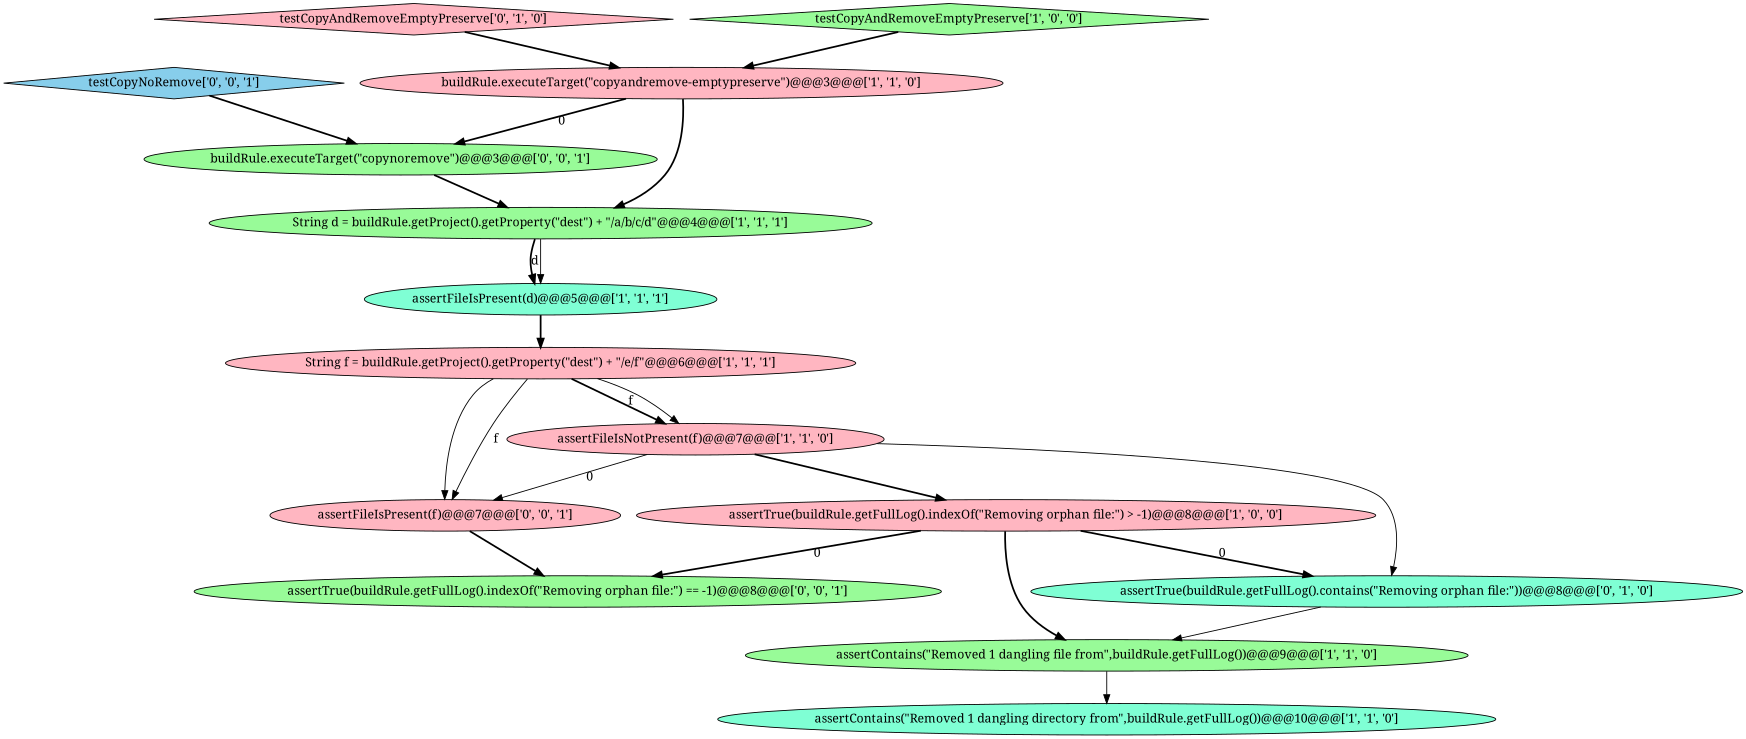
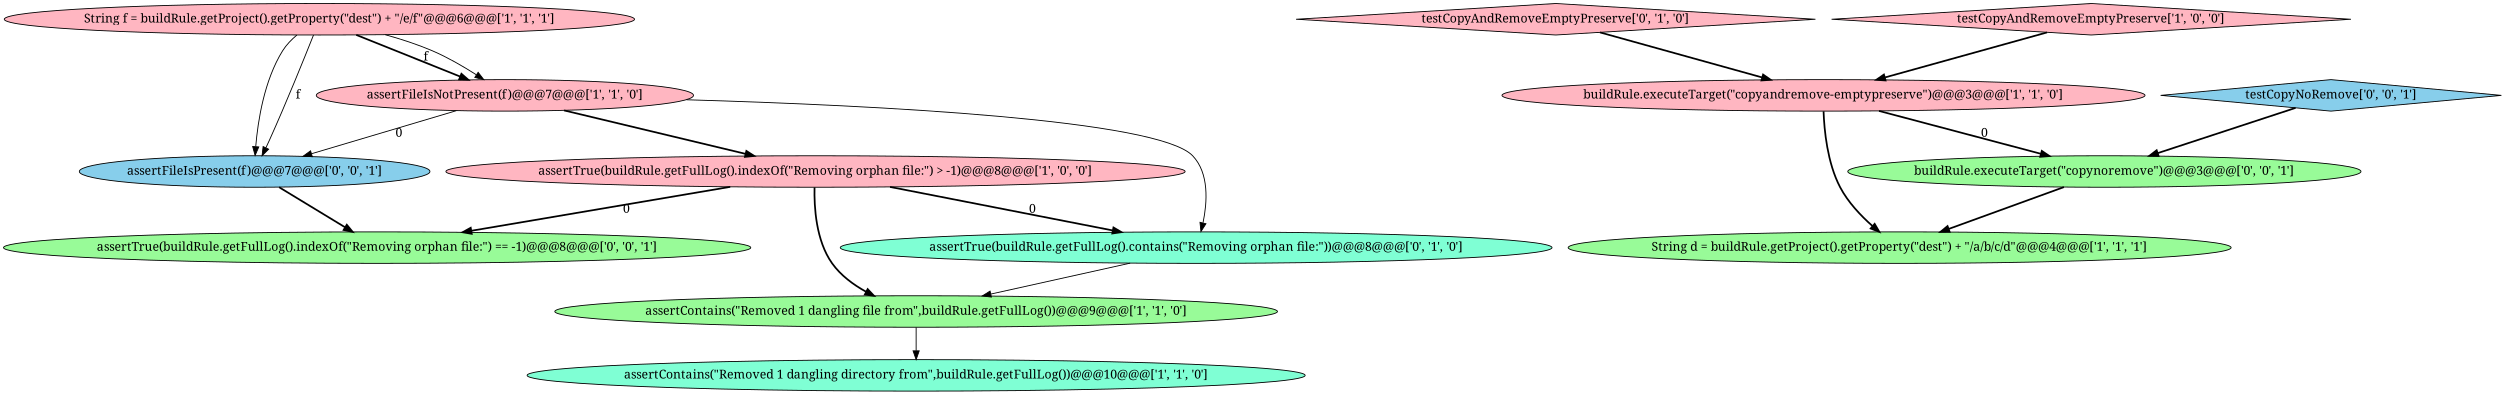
  digraph {
    fontname="Noto Serif"
    node [fillcolor=palegreen fontname="Noto Serif" shape=ellipse style=filled]
    edge [fontname="Noto Serif" style=bold]
    n1 [fillcolor=aquamarine label="assertContains(\"Removed 1 dangling directory from\",buildRule.getFullLog())@@@10@@@['1', '1', '0']"]
    n2 [label="buildRule.executeTarget(\"copynoremove\")@@@3@@@['0', '0', '1']"]
    n3 [label="String d = buildRule.getProject().getProperty(\"dest\") + \"/a/b/c/d\"@@@4@@@['1', '1', '1']"]
-   n4 [fillcolor=aquamarine label="assertFileIsPresent(d)@@@5@@@['1', '1', '1']"]
    n5 [fillcolor=aquamarine label="assertTrue(buildRule.getFullLog().contains(\"Removing orphan file:\"))@@@8@@@['0', '1', '0']"]
    n6 [label="assertContains(\"Removed 1 dangling file from\",buildRule.getFullLog())@@@9@@@['1', '1', '0']"]
    n7 [label="assertTrue(buildRule.getFullLog().indexOf(\"Removing orphan file:\") == -1)@@@8@@@['0', '0', '1']"]
-   n8 [fillcolor=lightpink label="assertFileIsPresent(f)@@@7@@@['0', '0', '1']"]
+   n8 [fillcolor=skyblue label="assertFileIsPresent(f)@@@7@@@['0', '0', '1']"]
    n9 [fillcolor=skyblue label="testCopyNoRemove['0', '0', '1']" shape=diamond]
    n10 [fillcolor=lightpink label="buildRule.executeTarget(\"copyandremove-emptypreserve\")@@@3@@@['1', '1', '0']"]
    n11 [fillcolor=lightpink label="testCopyAndRemoveEmptyPreserve['0', '1', '0']" shape=diamond]
    n12 [fillcolor=lightpink label="String f = buildRule.getProject().getProperty(\"dest\") + \"/e/f\"@@@6@@@['1', '1', '1']"]
    n13 [fillcolor=lightpink label="assertFileIsNotPresent(f)@@@7@@@['1', '1', '0']"]
    n14 [fillcolor=lightpink label="assertTrue(buildRule.getFullLog().indexOf(\"Removing orphan file:\") > -1)@@@8@@@['1', '0', '0']"]
-   n15 [label="testCopyAndRemoveEmptyPreserve['1', '0', '0']" shape=diamond]
+   n15 [fillcolor=lightpink label="testCopyAndRemoveEmptyPreserve['1', '0', '0']" shape=diamond]
    n2 -> n3
-   n3 -> n4 [label=d]
-   n3 -> n4 [style=solid]
-   n4 -> n12
    n5 -> n6 [style=solid]
    n6 -> n1 [style=solid]
    n8 -> n7
    n9 -> n2
    n10 -> n2 [label=0]
    n10 -> n3
    n11 -> n10
    n12 -> n8 [style=solid]
    n12 -> n8 [label=f style=solid]
    n12 -> n13 [label=f]
    n12 -> n13 [style=solid]
    n13 -> n5 [style=solid]
    n13 -> n8 [label=0 style=solid]
    n13 -> n14
    n14 -> n5 [label=0]
    n14 -> n6
    n14 -> n7 [label=0]
    n15 -> n10
  }
